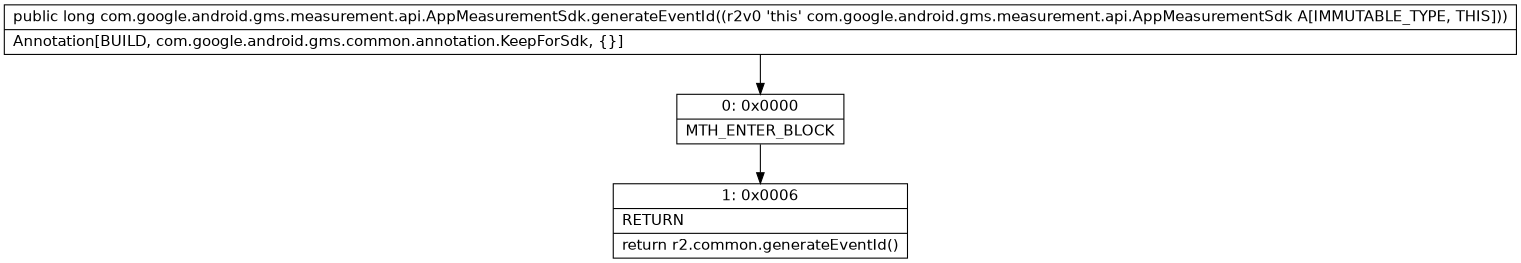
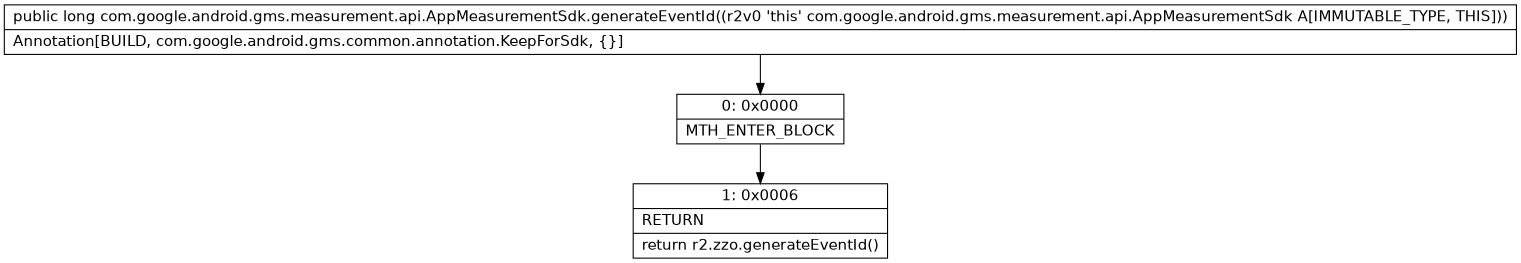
  digraph {
    fontname="DejaVu Sans"
    node [shape=record fontname="DejaVu Sans"]
    edge [fontname="DejaVu Sans"]
    n1 [label="{0\:\ 0x0000|MTH_ENTER_BLOCK\l}"]
-   n2 [label="{1\:\ 0x0006|RETURN\l|return r2.common.generateEventId()\l}"]
+   n2 [label="{1\:\ 0x0006|RETURN\l|return r2.zzo.generateEventId()\l}"]
    n3 [label="{public long com.google.android.gms.measurement.api.AppMeasurementSdk.generateEventId((r2v0 'this' com.google.android.gms.measurement.api.AppMeasurementSdk A[IMMUTABLE_TYPE, THIS]))  | Annotation[BUILD, com.google.android.gms.common.annotation.KeepForSdk, \{\}]\l}"]
    n1 -> n2
    n3 -> n1
  }
